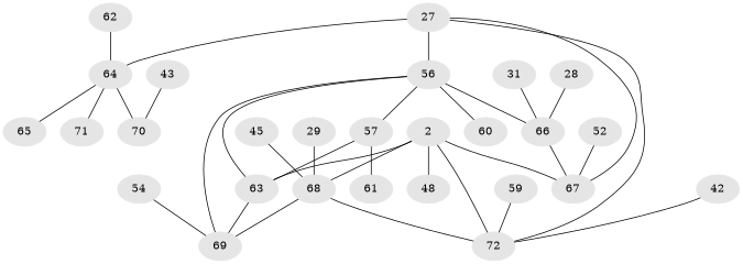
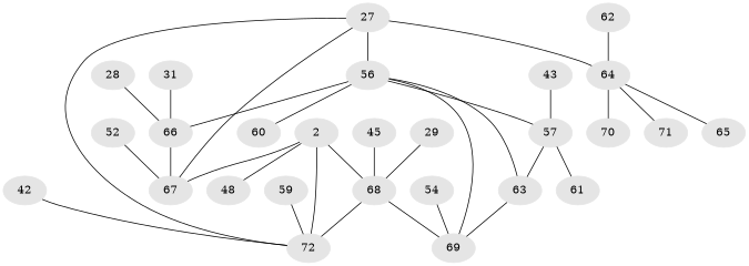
  graph {
    node [color=gray90 style=filled]
    48 [super="+17"]
    2
    63 [super="+47"]
    67 [super="+3+24"]
    68 [super="+39"]
    72 [super="+37"]
    69 [super="+51+36"]
    27 [super="+22"]
    56 [super="+38+41"]
    64 [super="+7+23+29+30+33+40+46+55"]
    66 [super="+19+15"]
    57 [super="+53+12"]
    60
    65 [super="+25"]
    70 [super="+18"]
    71 [super="+50"]
    28
    31
    42
    61
    43
    45
    n23 [label=29]
    52
    54
    59
    62 [super="+44"]
    2 -- 48
-   2 -- 63
    2 -- 67 [weight=2]
    2 -- 68 [weight=2]
    2 -- 72
    63 -- 69
    68 -- 72 [weight=2]
    68 -- 69
    27 -- 67
    27 -- 72
    27 -- 56
    27 -- 64 [weight=2]
    56 -- 63
    56 -- 69
    56 -- 66 [weight=2]
    56 -- 57
    56 -- 60
    64 -- 65
    64 -- 70
    64 -- 71
    66 -- 67
    57 -- 63 [weight=2]
    57 -- 61
    28 -- 66
    31 -- 66
    42 -- 72
-   43 -- 70
+   43 -- 57
    45 -- 68
    n23 -- 68
    52 -- 67
    54 -- 69
    59 -- 72
    62 -- 64
  }
